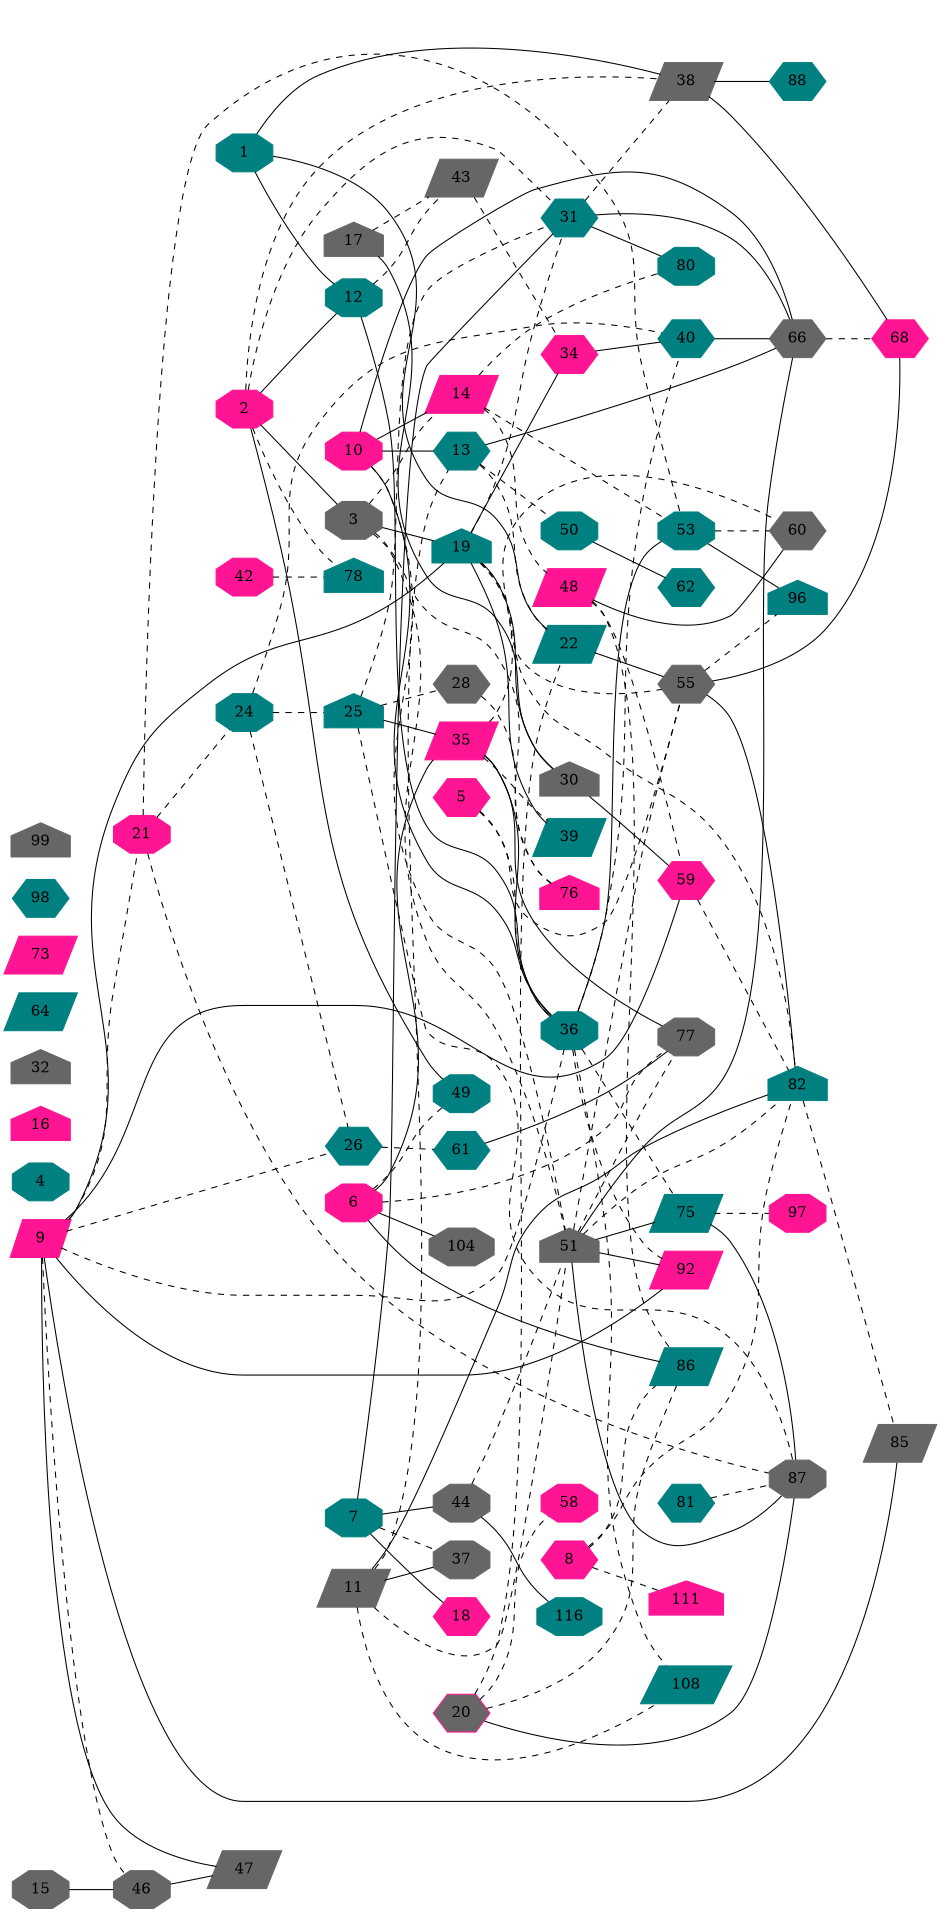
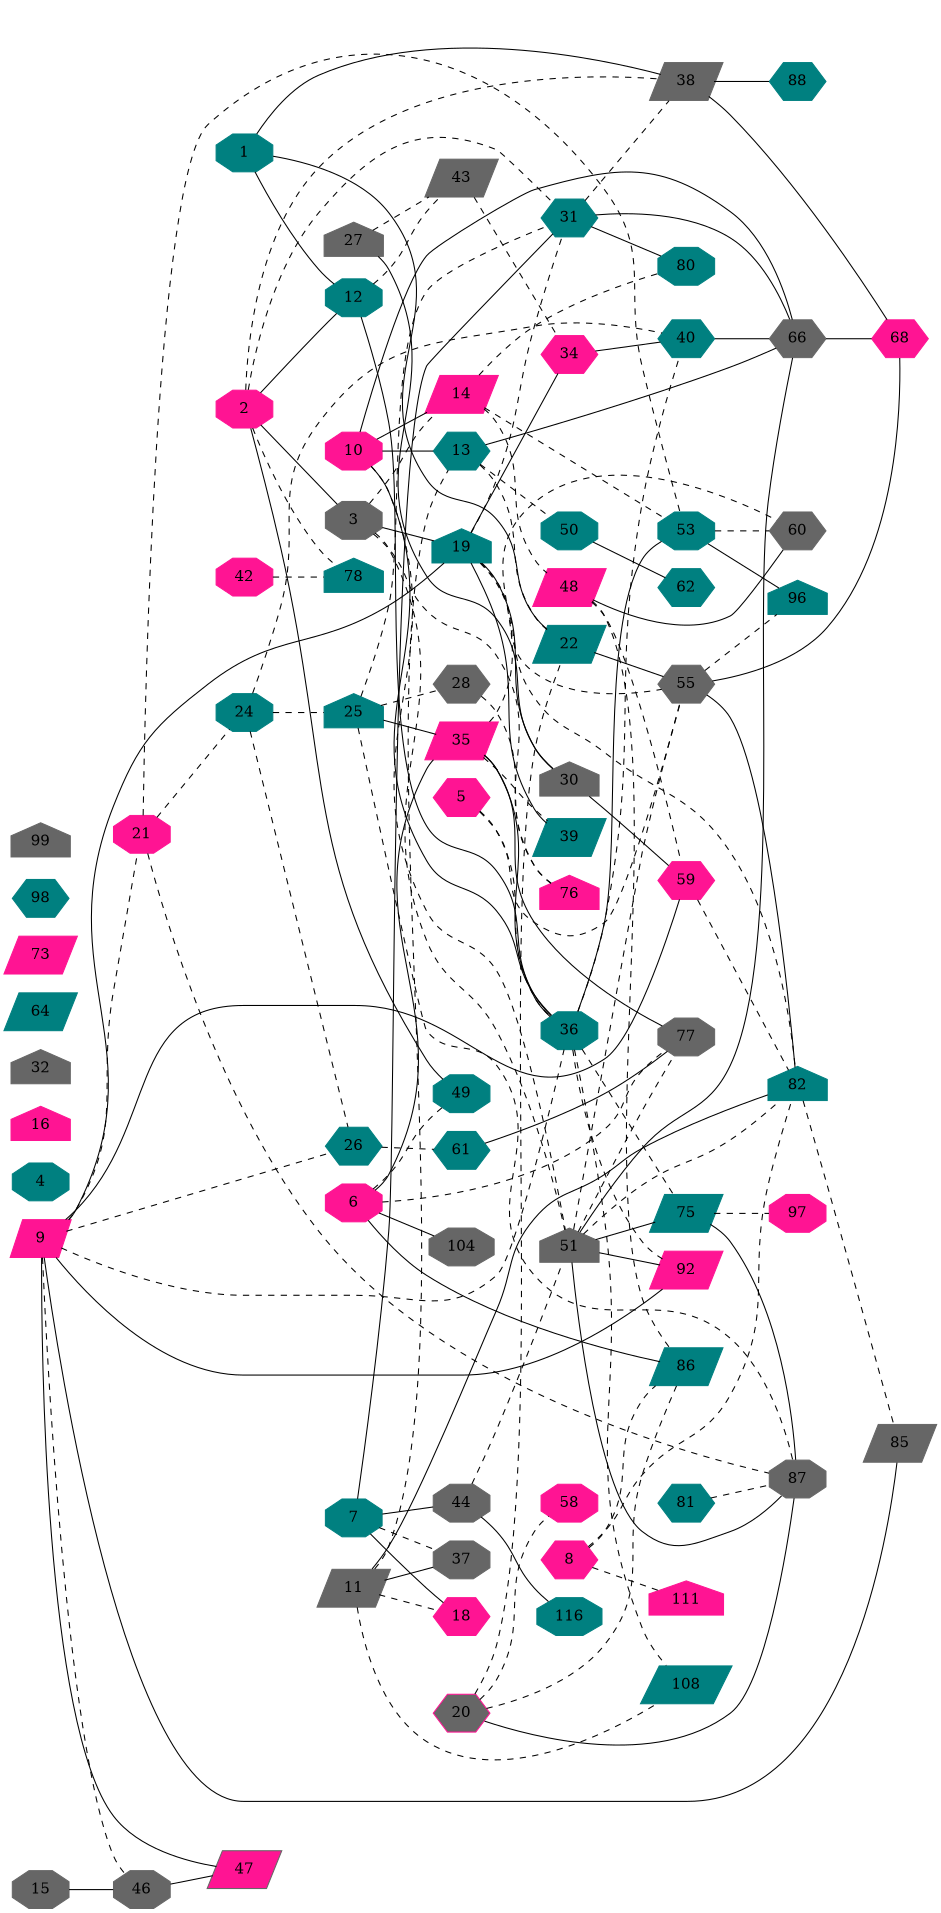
  graph {
    rankdir=LR
    node [color=teal shape=octagon style=filled]
    edge [style=dashed]
    1 [super="+71"]
    12 [super="+23"]
    22 [shape=parallelogram super="+93"]
    38 [color=gray40 shape=parallelogram]
    36 [super="+83"]
    n6 [color=gray40 label=43 shape=parallelogram]
    55 [color=gray40 shape=hexagon super="+63"]
    68 [color=deeppink shape=hexagon super="+91"]
    88 [shape=hexagon]
    2 [color=deeppink super="+95"]
    3 [color=gray40 super="+106"]
    31 [shape=hexagon super="+74"]
    49
    78 [shape=house]
    14 [color=deeppink shape=parallelogram super="+27"]
    19 [shape=house super="+57"]
    51 [color=gray40 shape=house super="+72"]
    76 [color=deeppink shape=house]
    66 [color=gray40 shape=hexagon super="+84"]
    80
    48 [color=deeppink shape=parallelogram super="+65"]
    53 [super="+107"]
    82 [shape=house super="+89"]
    30 [color=gray40 shape=house]
    34 [color=deeppink shape=hexagon super="+100"]
    39 [shape=parallelogram super="+110"]
    77 [color=gray40 super="+115"]
    92 [color=deeppink shape=parallelogram]
    87 [color=gray40 super="+109"]
    75 [shape=parallelogram super="+114"]
    4
    5 [color=deeppink shape=hexagon super="+79"]
    108 [shape=parallelogram]
    40 [shape=hexagon]
    96 [shape=house]
    6 [color=deeppink super="+94"]
    35 [color=deeppink shape=parallelogram super="+112"]
    86 [shape=parallelogram super="+103"]
    104 [color=gray40]
    60 [color=gray40 shape=hexagon]
    7 [super="+29"]
    18 [color=deeppink shape=hexagon]
    37 [color=gray40]
    44 [color=gray40]
    116
    85 [color=gray40 shape=parallelogram]
    8 [color=deeppink shape=hexagon]
    111 [color=deeppink shape=house]
    9 [color=deeppink shape=parallelogram super="+70"]
    21 [color=deeppink super="+54"]
    26 [shape=hexagon super="+56"]
    46 [color=gray40 super="+69"]
-   47 [color=gray40 shape=parallelogram super="+90"]
+   47 [color=gray40 shape=parallelogram super="+90" fillcolor=deeppink]
    59 [color=deeppink shape=hexagon super="+67"]
    24 [super="+41"]
    61 [shape=hexagon]
    10 [color=deeppink super="+43"]
    13 [shape=hexagon super="+105"]
    50 [super="+102"]
    11 [color=gray40 shape=parallelogram super="+45"]
    62 [shape=hexagon]
    15 [color=gray40]
    16 [color=deeppink shape=house]
-   17 [color=gray40 shape=house]
+   17 [color=gray40 shape=house label=27]
    20 [color=deeppink fillcolor=gray40 shape=hexagon super="+52"]
    58 [color=deeppink]
    25 [shape=house super="+101"]
    28 [color=gray40 shape=hexagon super="+113"]
    32 [color=gray40 shape=house]
    97 [color=deeppink]
    42 [color=deeppink]
    64 [shape=parallelogram]
    73 [color=deeppink shape=parallelogram]
    81 [shape=hexagon]
    98 [shape=hexagon]
    99 [color=gray40 shape=house]
    1 -- 12 [style=solid]
    1 -- 22 [style=solid]
    1 -- 38 [style=solid]
    12 -- 36 [style=solid]
    12 -- n6
    22 -- 55 [style=solid]
    38 -- 68 [style=solid]
    38 -- 88 [style=solid]
    36 -- 53 [style=solid]
    36 -- 92
    36 -- 75
    36 -- 108
    36 -- 40
    n6 -- 34
    55 -- 68 [style=solid]
    55 -- 82 [style=solid]
    55 -- 96
    2 -- 12 [style=solid]
    2 -- 38
    2 -- 3 [style=solid]
    2 -- 31
    2 -- 49 [style=solid]
    2 -- 78
    3 -- 14
    3 -- 19 [style=solid]
    3 -- 51
    3 -- 76
    31 -- 38
    31 -- 66 [style=solid]
    31 -- 80 [style=solid]
    14 -- 80
    14 -- 48
    14 -- 53
    19 -- 55
    19 -- 31
    19 -- 82
    19 -- 30 [style=solid]
    19 -- 34 [style=solid]
    19 -- 39 [style=solid]
    51 -- 55 [weight=2]
    51 -- 66 [style=solid]
    51 -- 82
    51 -- 77
    51 -- 92 [style=solid]
    51 -- 87 [style=solid]
    51 -- 75 [style=solid]
-   66 -- 68
+   66 -- 68 [style=solid]
    48 -- 86
    48 -- 60 [style=solid]
    48 -- 59
    53 -- 96 [style=solid]
    53 -- 60
    82 -- 85
    30 -- 59 [style=solid]
    34 -- 40 [style=solid]
    75 -- 87 [style=solid]
    75 -- 97
    5 -- 36
    5 -- 55
    40 -- 66 [style=solid]
    6 -- 49
    6 -- 77
    6 -- 35 [style=solid]
    6 -- 86 [style=solid]
    6 -- 104 [style=solid]
    35 -- 36 [style=solid]
    35 -- 39
    35 -- 77 [style=solid]
    35 -- 60
    7 -- 31 [style=solid]
    7 -- 18 [style=solid]
    7 -- 37
    7 -- 44 [style=solid]
    44 -- 51
    44 -- 116 [style=solid]
    8 -- 82
    8 -- 86
    8 -- 111
    9 -- 36
    9 -- 19 [style=solid weight=2]
    9 -- 92 [style=solid]
    9 -- 85 [style=solid]
    9 -- 21
    9 -- 26
    9 -- 46
    9 -- 47 [style=solid]
    9 -- 59 [style=solid]
    21 -- 53
    21 -- 87
    21 -- 24
    26 -- 61
    46 -- 47 [style=solid]
    59 -- 82
    24 -- 40 [weight=2]
    24 -- 26
    24 -- 25
    61 -- 77 [style=solid]
    10 -- 36 [style=solid]
    10 -- 14 [style=solid]
    10 -- 51
    10 -- 66 [style=solid]
    10 -- 13 [style=solid]
    13 -- 22 [weight=2]
    13 -- 66 [style=solid]
    13 -- 50
    50 -- 62 [style=solid]
    11 -- 82 [style=solid]
    11 -- 108
-   11 -- 51
+   11 -- 18
    11 -- 37 [style=solid]
    11 -- 13
    15 -- 46 [style=solid]
    17 -- n6
    17 -- 30 [style=solid]
    20 -- 22
    20 -- 87 [style=solid]
    20 -- 86
    20 -- 58
    25 -- 31
    25 -- 87
    25 -- 35 [style=solid]
    25 -- 28
    28 -- 76
    42 -- 78
    81 -- 87
  }
